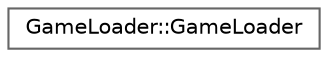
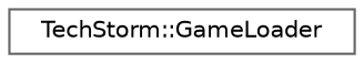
  digraph {
    rankdir=TB
-   n1 [color=grey40 fillcolor=white fontname=Helvetica fontsize=10 height=0.2 label="GameLoader::GameLoader" shape=box style=filled width=0.4]
+   n1 [color=grey40 fillcolor=white fontname=Helvetica fontsize=10 height=0.2 label="TechStorm::GameLoader" shape=box style=filled width=0.4]
  }
